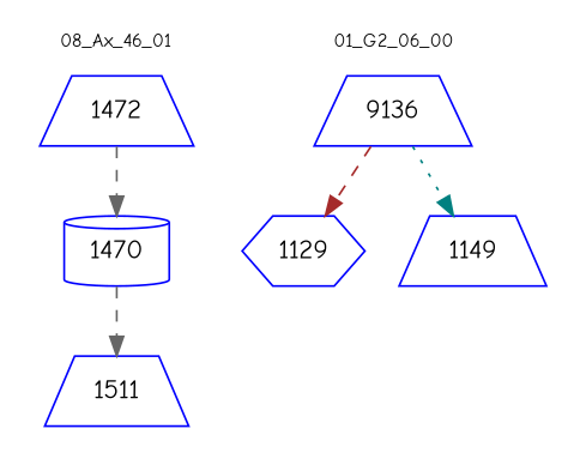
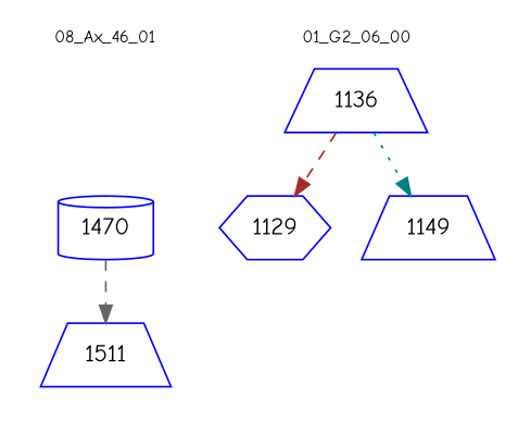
  digraph {
    fontname="Comic Neue"
    node [color=blue fontname="Comic Neue" shape=trapezium]
    edge [color=gray40 fontname="Comic Neue" style=dashed]
-   n1 [label=1472]
    n2 [label=1470 shape=cylinder]
    n3 [label=1511]
-   n4 [label=9136]
+   n4 [label=1136]
    n5 [label=1129 shape=hexagon]
    n6 [label=1149]
    subgraph cluster_1 {
      color=white
      fontsize=10
      label="08_Ax_46_01"
-     n1
      n2
      n3
    }
    subgraph cluster_2 {
      color=white
      fontsize=10
      label="01_G2_06_00"
      n4
      n5
      n6
    }
-   n1 -> n2
    n2 -> n3
    n4 -> n5 [color=brown]
    n4 -> n6 [color=teal style=dotted]
  }
